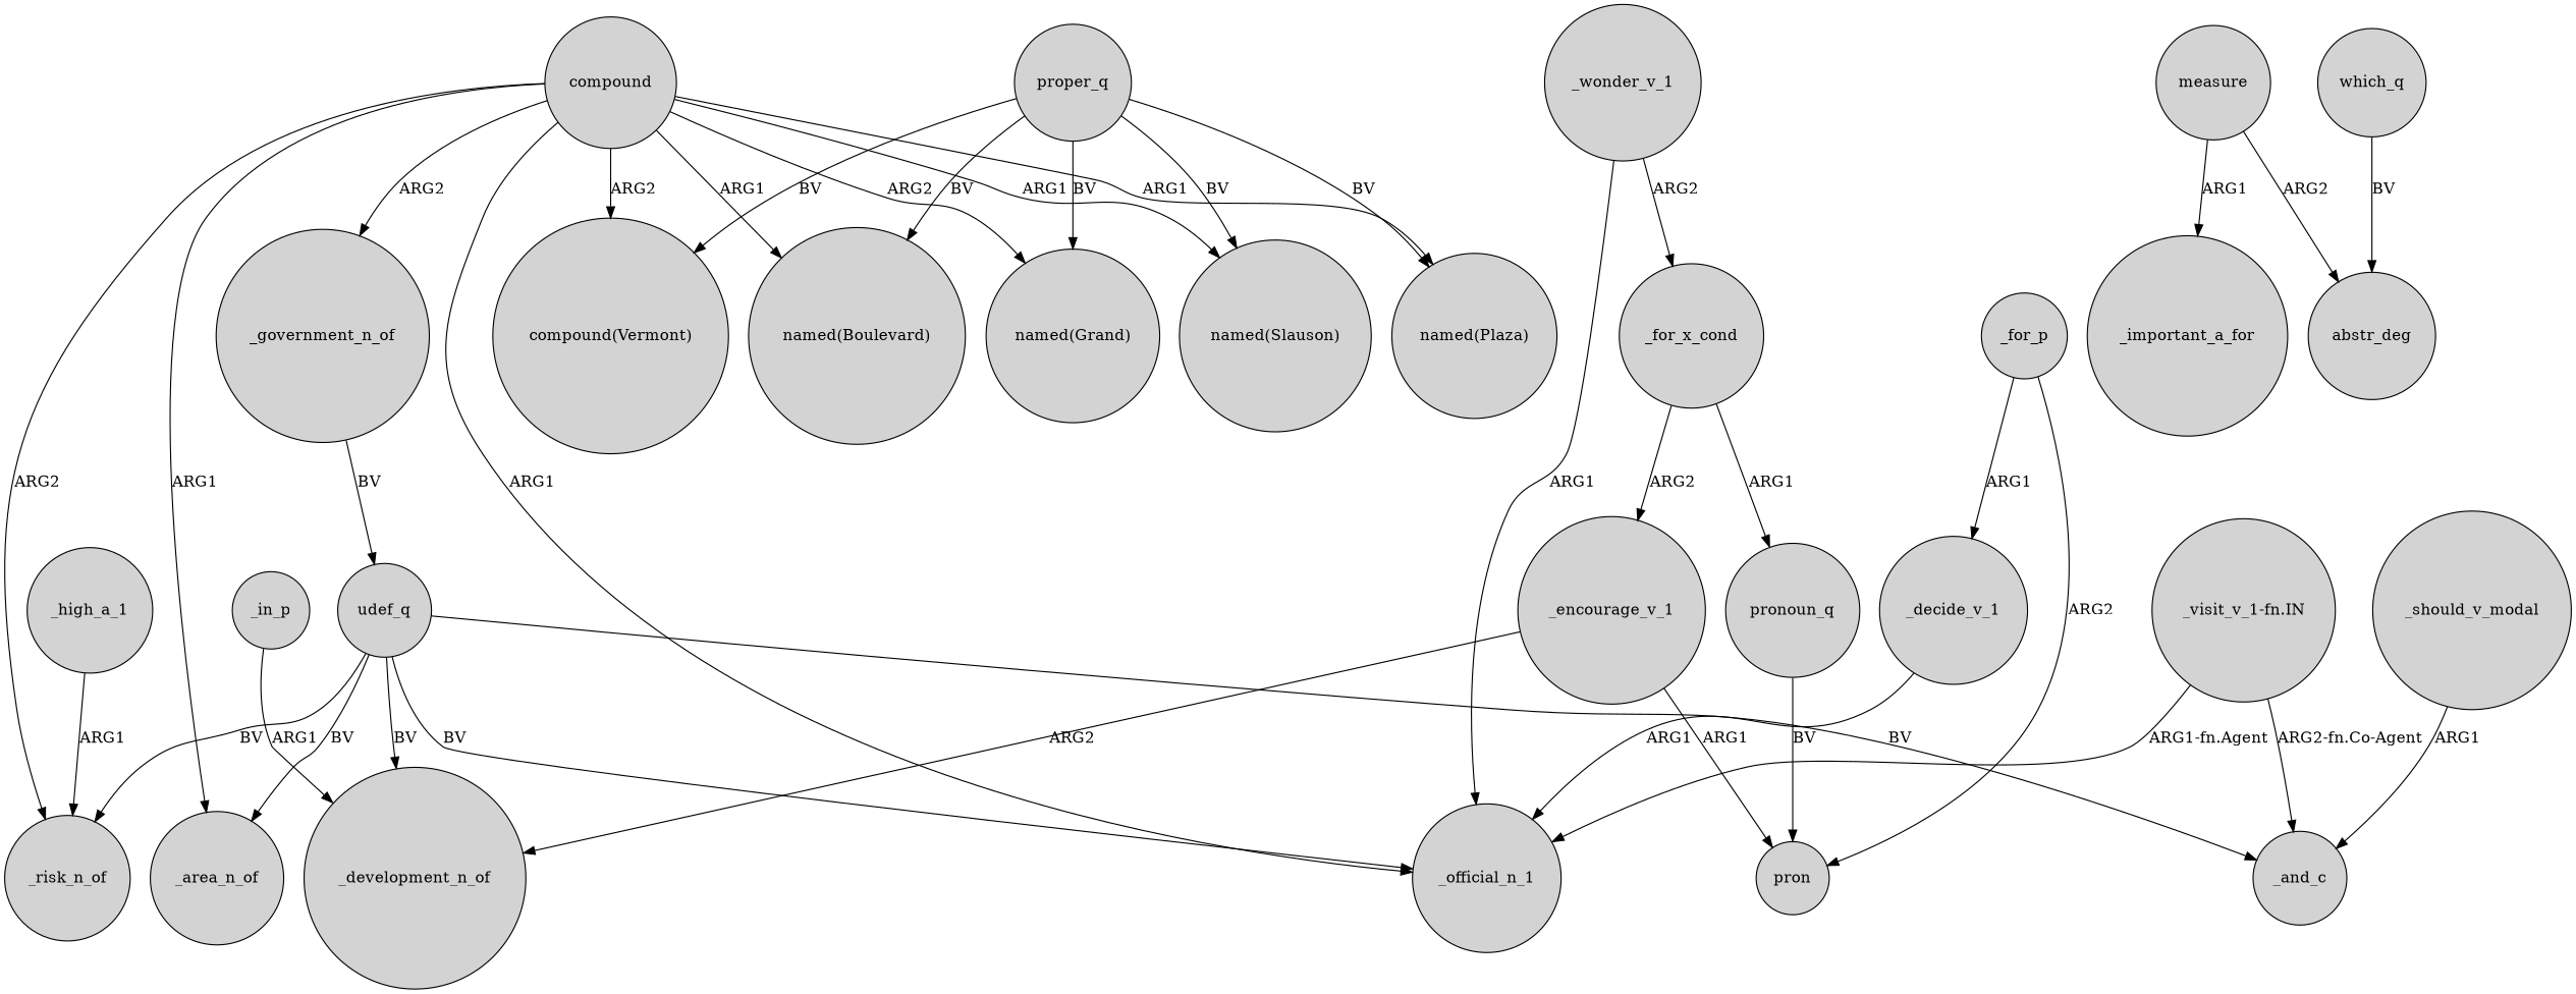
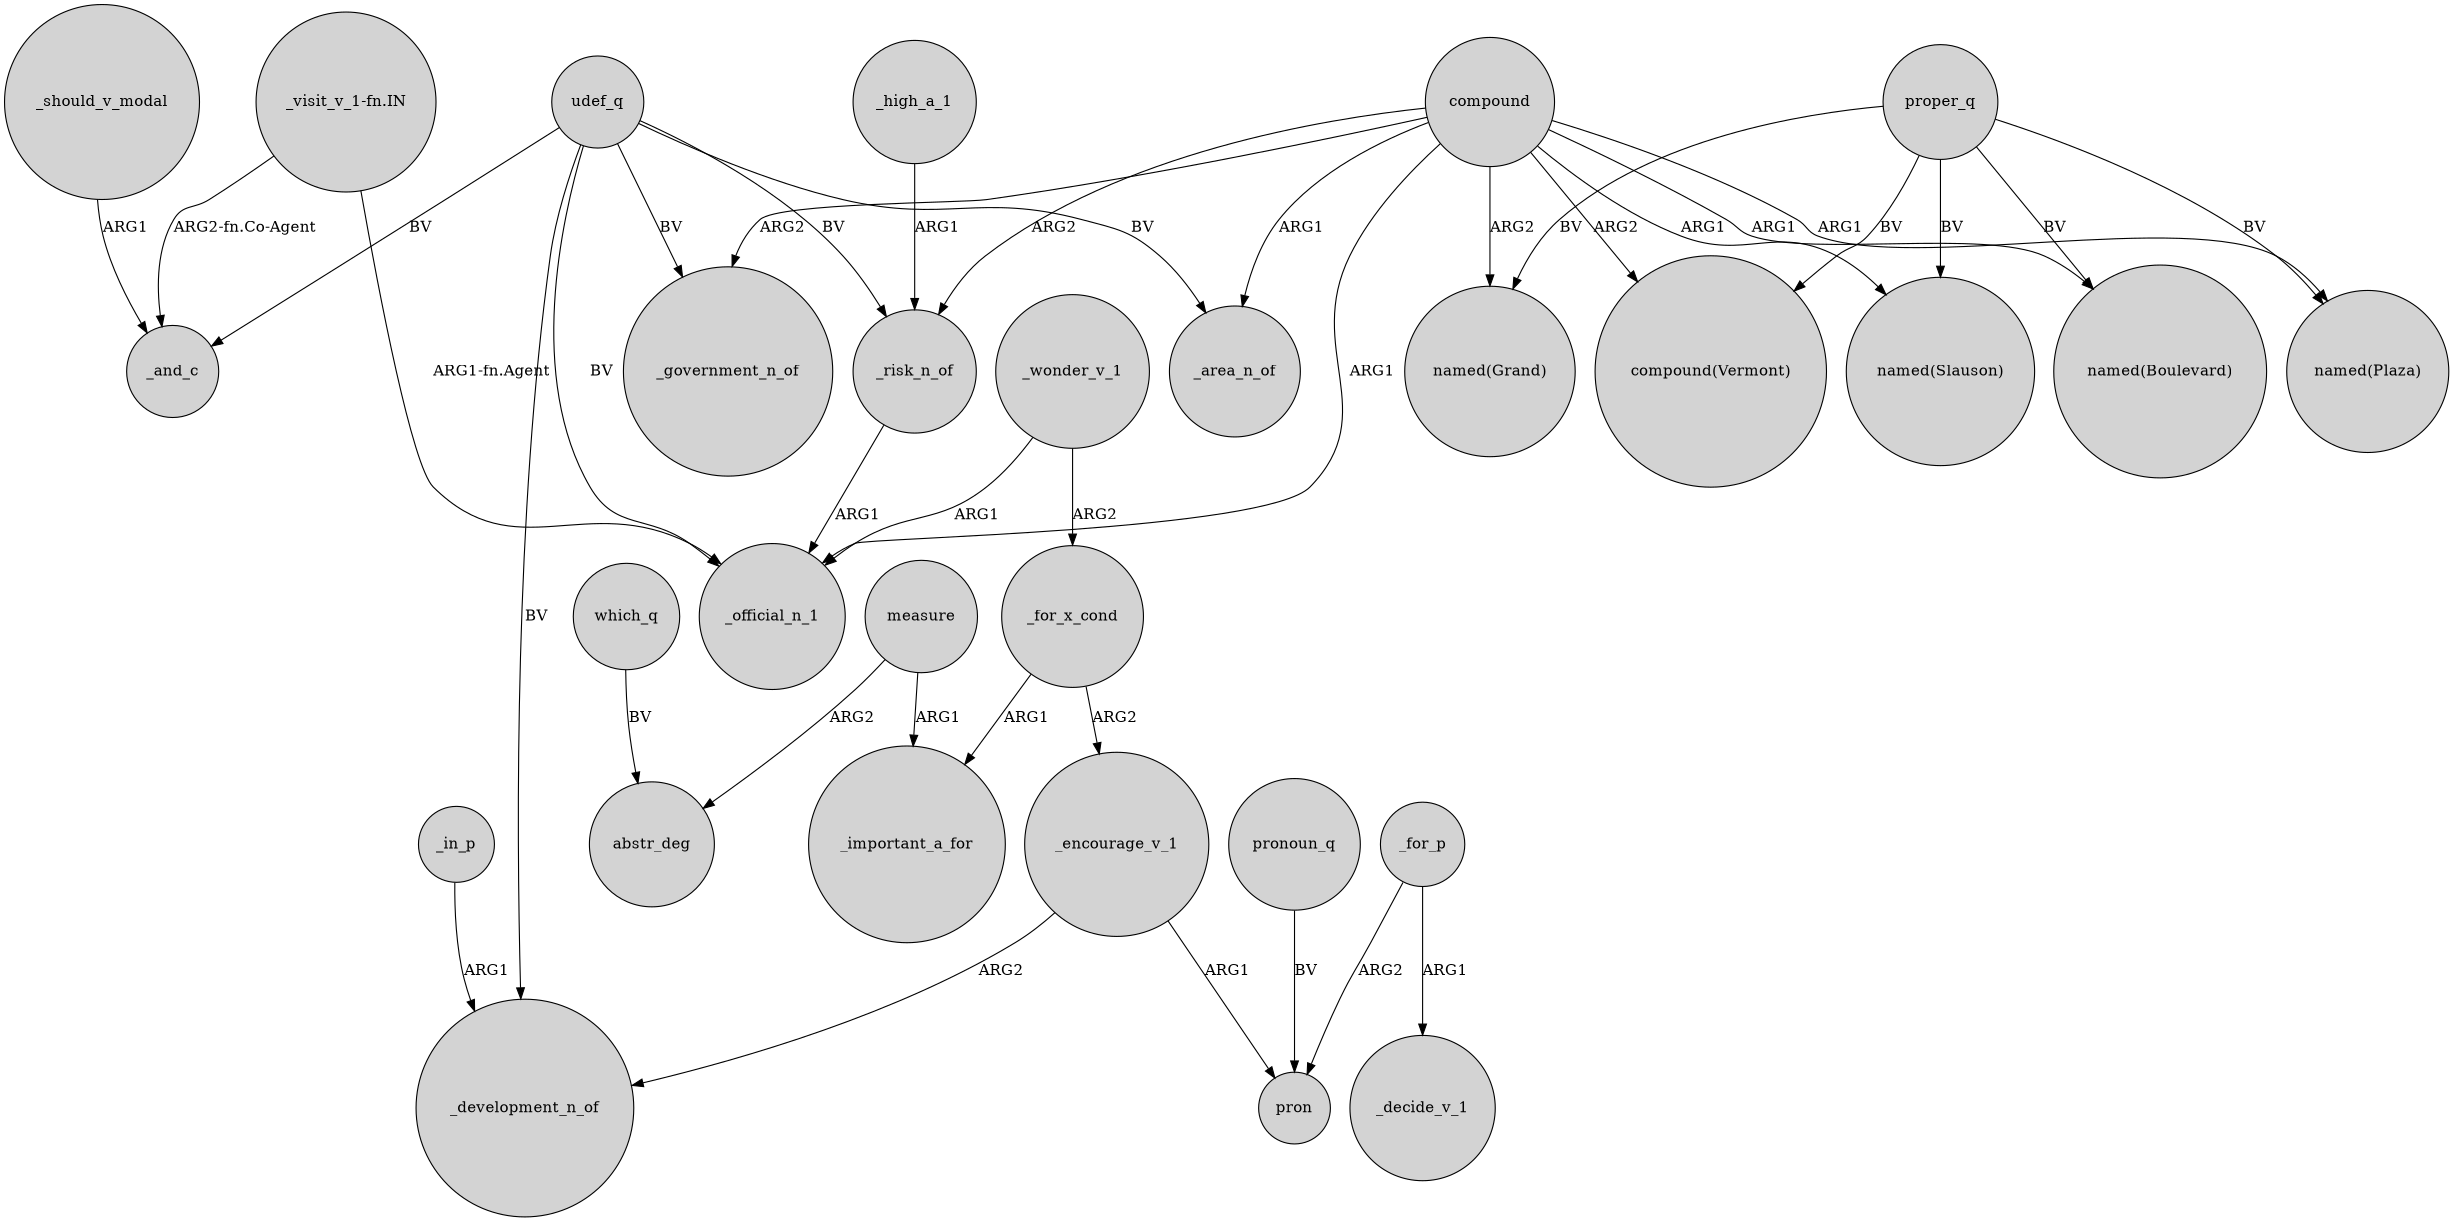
  digraph {
    node [shape=circle style=filled]
    udef_q
    _risk_n_of
    _government_n_of
    _development_n_of
    _official_n_1
    _and_c
    _area_n_of
    measure
    abstr_deg
    _important_a_for
    _high_a_1
    proper_q
    "named(Grand)"
    n14 [label="compound(Vermont)"]
    "named(Slauson)"
    "named(Plaza)"
    "named(Boulevard)"
    _encourage_v_1
    pron
    compound
    _in_p
    _for_p
    _decide_v_1
    _wonder_v_1
    _for_x_cond
    "_visit_v_1-fn.IN"
    pronoun_q
    _should_v_modal
    which_q
    udef_q -> _risk_n_of [label=BV]
-   _government_n_of -> udef_q [label=BV]
+   udef_q -> _government_n_of [label=BV]
    udef_q -> _development_n_of [label=BV]
    udef_q -> _official_n_1 [label=BV]
    udef_q -> _and_c [label=BV]
    udef_q -> _area_n_of [label=BV]
    measure -> abstr_deg [label=ARG2]
    measure -> _important_a_for [label=ARG1]
    _high_a_1 -> _risk_n_of [label=ARG1]
    proper_q -> "named(Grand)" [label=BV]
    proper_q -> n14 [label=BV]
    proper_q -> "named(Slauson)" [label=BV]
    proper_q -> "named(Plaza)" [label=BV]
    proper_q -> "named(Boulevard)" [label=BV]
    _encourage_v_1 -> _development_n_of [label=ARG2]
    _encourage_v_1 -> pron [label=ARG1]
    compound -> _risk_n_of [label=ARG2]
    compound -> _government_n_of [label=ARG2]
    compound -> _official_n_1 [label=ARG1]
    compound -> _area_n_of [label=ARG1]
    compound -> "named(Grand)" [label=ARG2]
    compound -> n14 [label=ARG2]
    compound -> "named(Slauson)" [label=ARG1]
    compound -> "named(Plaza)" [label=ARG1]
    compound -> "named(Boulevard)" [label=ARG1]
    _in_p -> _development_n_of [label=ARG1]
    _for_p -> pron [label=ARG2]
    _for_p -> _decide_v_1 [label=ARG1]
-   _decide_v_1 -> _official_n_1 [label=ARG1]
+   _risk_n_of -> _official_n_1 [label=ARG1]
    _wonder_v_1 -> _official_n_1 [label=ARG1]
    _wonder_v_1 -> _for_x_cond [label=ARG2]
-   _for_x_cond -> pronoun_q [label=ARG1]
+   _for_x_cond -> _important_a_for [label=ARG1]
    _for_x_cond -> _encourage_v_1 [label=ARG2]
    "_visit_v_1-fn.IN" -> _official_n_1 [label="ARG1-fn.Agent"]
    "_visit_v_1-fn.IN" -> _and_c [label="ARG2-fn.Co-Agent"]
    pronoun_q -> pron [label=BV]
    _should_v_modal -> _and_c [label=ARG1]
    which_q -> abstr_deg [label=BV]
  }
